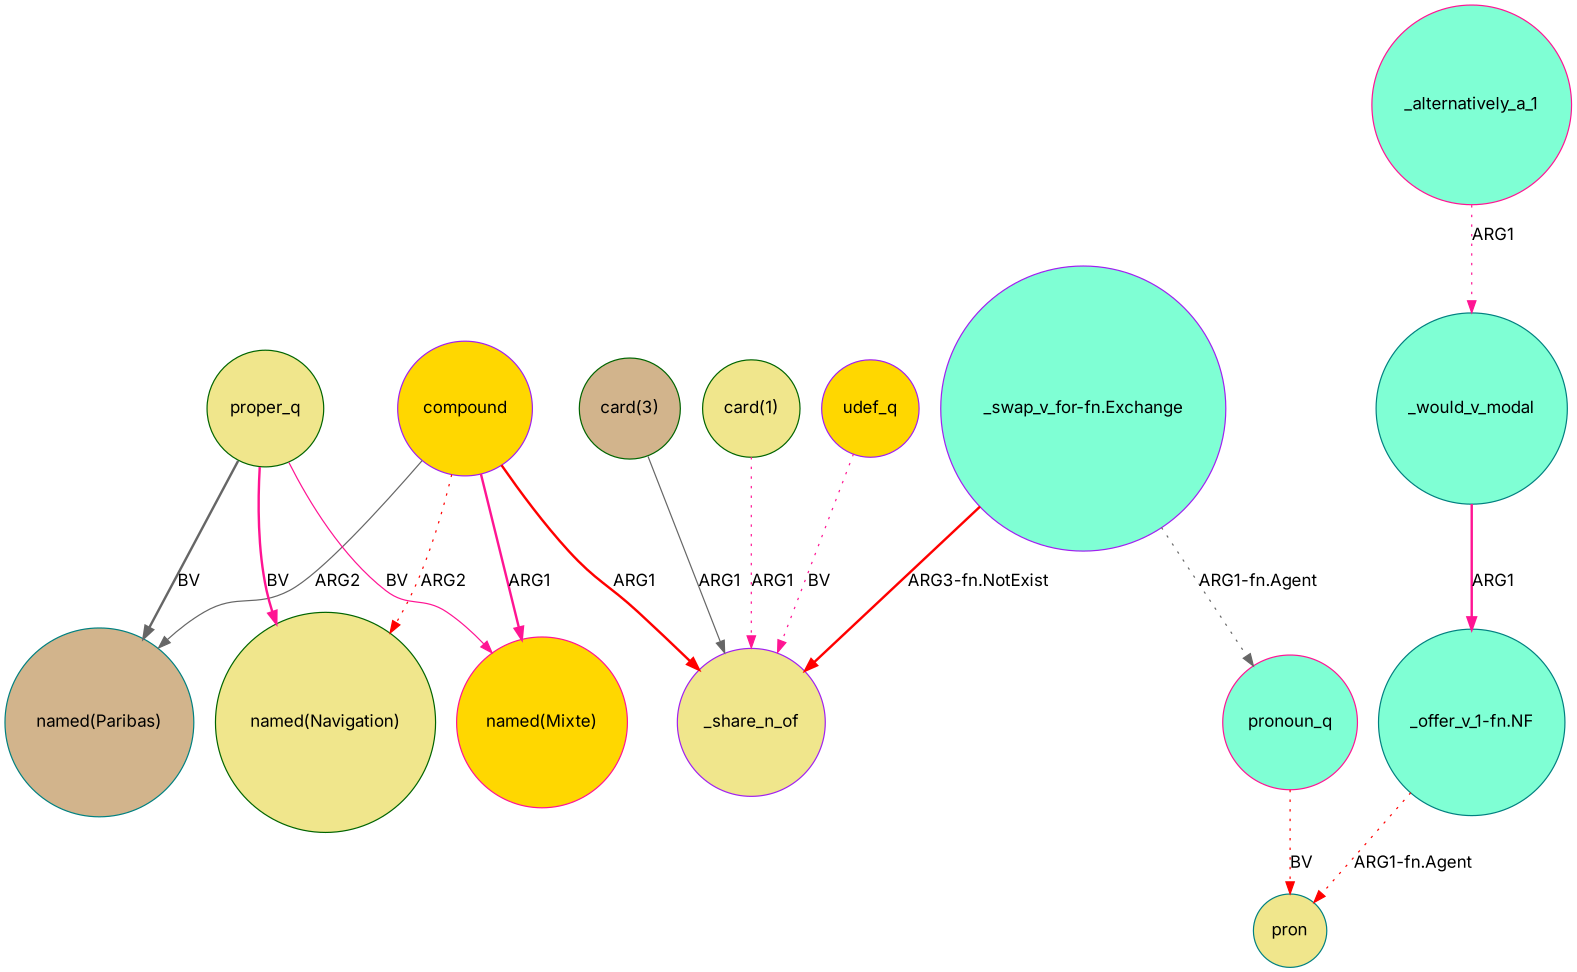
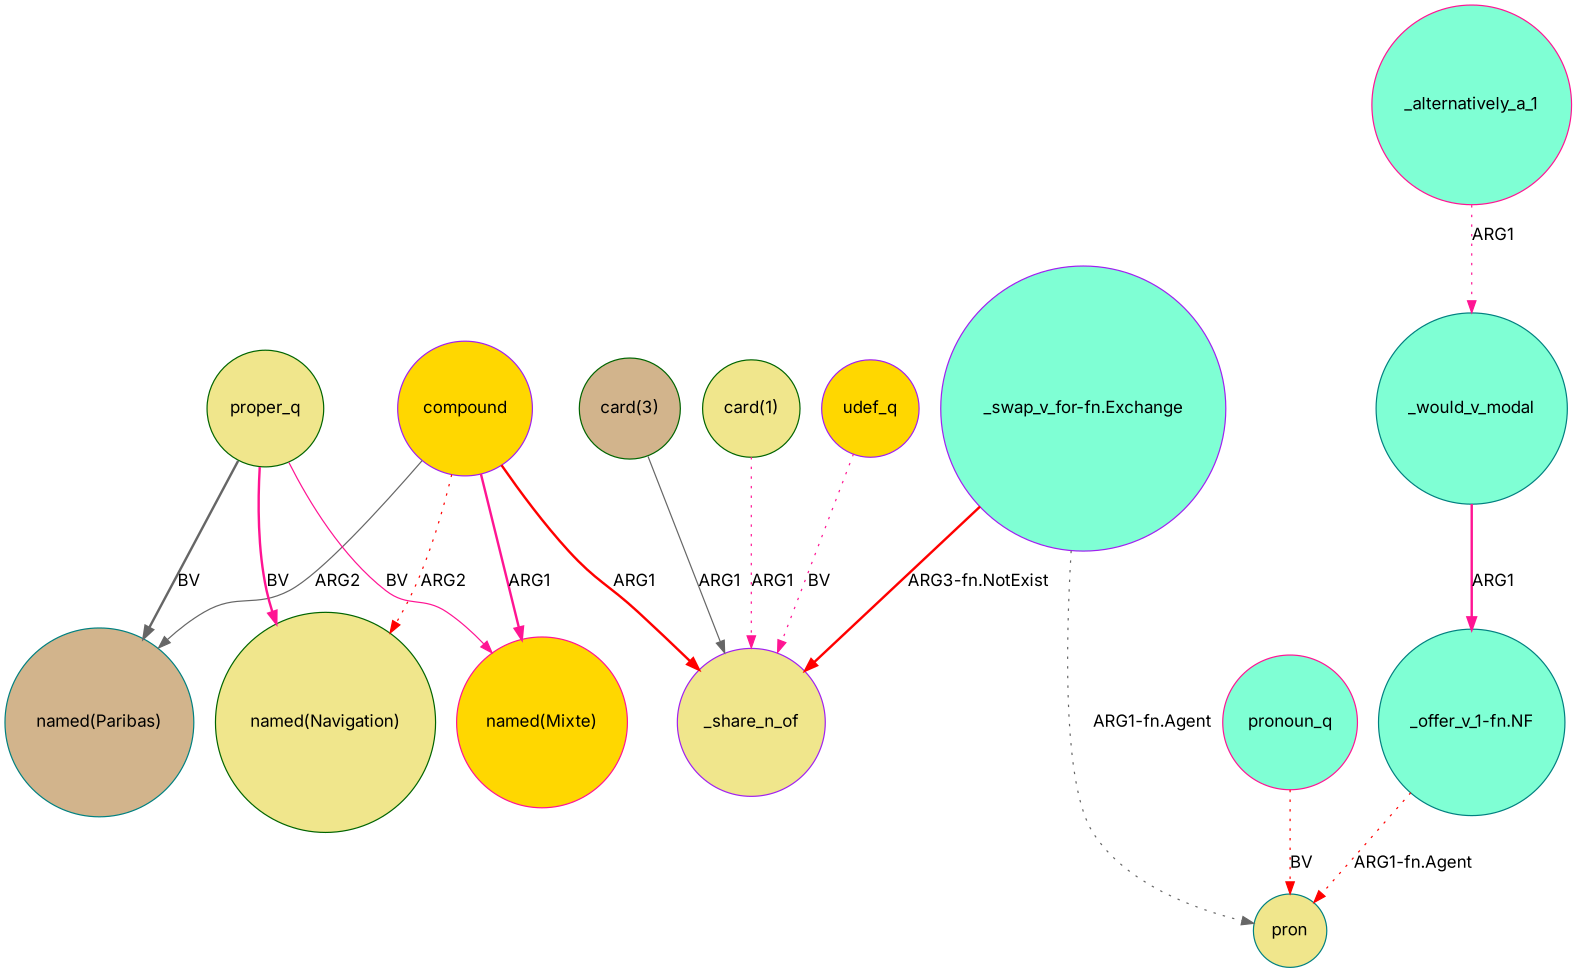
  digraph {
    fontname=Inter
    node [color=purple fillcolor=khaki fontname=Inter shape=circle style=filled]
    edge [color=deeppink fontname=Inter style=dotted]
    compound [fillcolor=gold]
    "named(Mixte)" [color=deeppink fillcolor=gold]
    "named(Navigation)" [color=darkgreen]
    "named(Paribas)" [color=teal fillcolor=tan]
    _share_n_of
    proper_q [color=darkgreen]
    pronoun_q [color=deeppink fillcolor=aquamarine]
    pron [color=teal]
    "card(3)" [color=darkgreen fillcolor=tan]
    "_offer_v_1-fn.NF" [color=teal fillcolor=aquamarine]
    "_swap_v_for-fn.Exchange" [fillcolor=aquamarine]
    _alternatively_a_1 [color=deeppink fillcolor=aquamarine]
    _would_v_modal [color=teal fillcolor=aquamarine]
    "card(1)" [color=darkgreen]
    udef_q [fillcolor=gold]
    compound -> "named(Mixte)" [label=ARG1 style=bold]
    compound -> "named(Navigation)" [color=red label=ARG2]
    compound -> "named(Paribas)" [color=gray40 label=ARG2 style=solid]
    compound -> _share_n_of [color=red label=ARG1 style=bold]
    proper_q -> "named(Mixte)" [label=BV style=solid]
    proper_q -> "named(Navigation)" [label=BV style=bold]
    proper_q -> "named(Paribas)" [color=gray40 label=BV style=bold]
    pronoun_q -> pron [color=red label=BV]
    "card(3)" -> _share_n_of [color=gray40 label=ARG1 style=solid]
    "_offer_v_1-fn.NF" -> pron [color=red label="ARG1-fn.Agent"]
    "_swap_v_for-fn.Exchange" -> _share_n_of [color=red label="ARG3-fn.NotExist" style=bold]
-   "_swap_v_for-fn.Exchange" -> pronoun_q [color=gray40 label="ARG1-fn.Agent"]
+   "_swap_v_for-fn.Exchange" -> pron [color=gray40 label="ARG1-fn.Agent"]
    _alternatively_a_1 -> _would_v_modal [label=ARG1]
    _would_v_modal -> "_offer_v_1-fn.NF" [label=ARG1 style=bold]
    "card(1)" -> _share_n_of [label=ARG1]
    udef_q -> _share_n_of [label=BV]
  }
